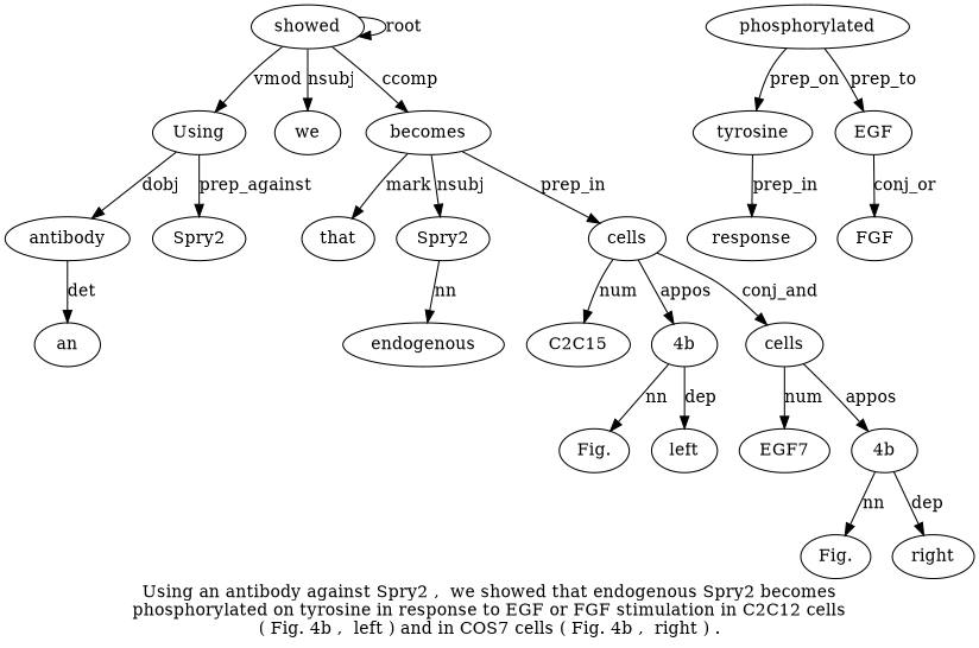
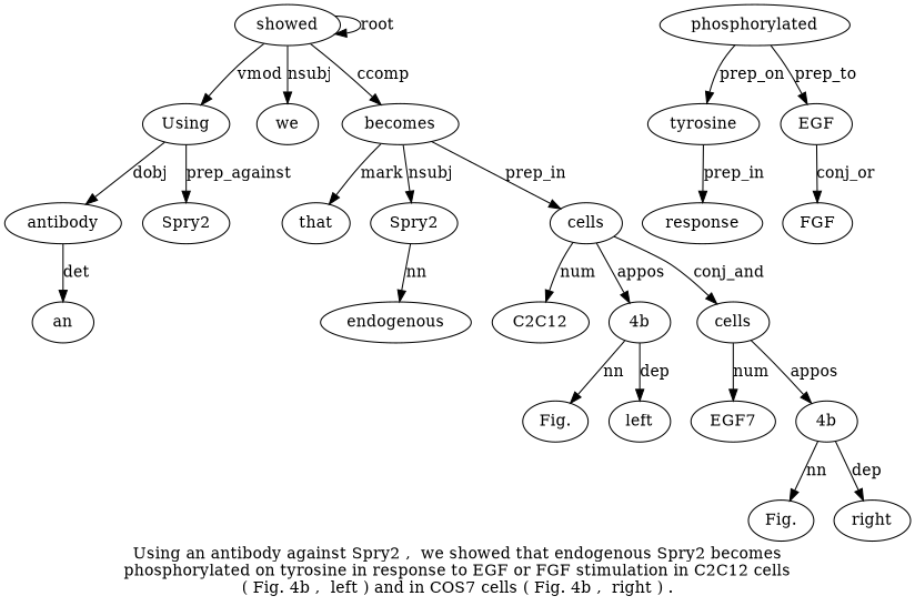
  digraph {
    label="Using an antibody against Spry2 ,  we showed that endogenous Spry2 becomes\nphosphorylated on tyrosine in response to EGF or FGF stimulation in C2C12 cells\n( Fig. 4b ,  left ) and in COS7 cells ( Fig. 4b ,  right ) ."
    node [fillcolor=white style=filled]
    n1 [label=showed]
    n2 [label=Using]
    n3 [label=we]
    n4 [label=becomes]
    n5 [label=antibody]
    n6 [label=Spry2]
    n7 [label=that]
    n8 [label=Spry2]
    n9 [label=cells]
    n10 [label=an]
    n11 [label=endogenous]
-   n12 [label=C2C15]
+   n12 [label=C2C12]
    n13 [label="4b"]
    n14 [label=cells]
    n15 [label=phosphorylated]
    n16 [label=tyrosine]
    n17 [label=EGF]
    n18 [label=response]
    n19 [label=FGF]
    n20 [label="Fig."]
    n21 [label=left]
    n22 [label=EGF7]
    n23 [label="4b"]
    n24 [label="Fig."]
    n25 [label=right]
    n1 -> n1 [label=root]
    n1 -> n2 [label=vmod]
    n1 -> n3 [label=nsubj]
    n1 -> n4 [label=ccomp]
    n2 -> n5 [label=dobj]
    n2 -> n6 [label=prep_against]
    n4 -> n7 [label=mark]
    n4 -> n8 [label=nsubj]
    n4 -> n9 [label=prep_in]
    n5 -> n10 [label=det]
    n8 -> n11 [label=nn]
    n9 -> n12 [label=num]
    n9 -> n13 [label=appos]
    n9 -> n14 [label=conj_and]
    n13 -> n20 [label=nn]
    n13 -> n21 [label=dep]
    n14 -> n22 [label=num]
    n14 -> n23 [label=appos]
    n15 -> n16 [label=prep_on]
    n15 -> n17 [label=prep_to]
    n16 -> n18 [label=prep_in]
    n17 -> n19 [label=conj_or]
    n23 -> n24 [label=nn]
    n23 -> n25 [label=dep]
  }
